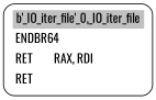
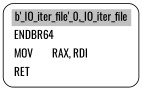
  digraph {
    fontname=Oswald
-   n1 [fontname=Oswald label=<<table border="0" cellborder="0" cellpadding="3"><tr><td align="center" colspan="2" bgcolor="grey">b'_IO_iter_file'_0,_IO_iter_file</td></tr><tr><td align="left">ENDBR64    </td></tr><tr><td align="left">RET        RAX, RDI</td></tr><tr><td align="left">RET        </td></tr></table>> shape=Mrecord]
+   n1 [fontname=Oswald label=<<table border="0" cellborder="0" cellpadding="3"><tr><td align="center" colspan="2" bgcolor="grey">b'_IO_iter_file'_0,_IO_iter_file</td></tr><tr><td align="left">ENDBR64    </td></tr><tr><td align="left">MOV        RAX, RDI</td></tr><tr><td align="left">RET        </td></tr></table>> shape=Mrecord]
  }
